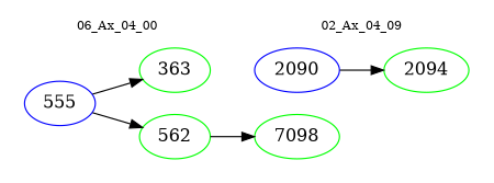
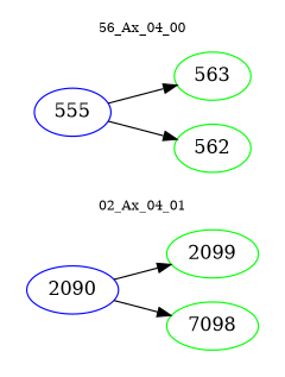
  digraph {
    rankdir=LR
    node [color=green]
    edge [color=black]
    n1 [color=blue label=2090]
    n2 [label=7098]
-   n3 [label=2094]
+   n3 [label=2099]
    n4 [color=blue label=555]
    n5 [label=562]
-   n6 [label=363]
+   n6 [label=563]
    subgraph cluster_1 {
      color=white
      fontsize=10
-     label="02_Ax_04_09"
+     label="02_Ax_04_01"
      n1
      n2
      n3
    }
    subgraph cluster_2 {
      color=white
      fontsize=10
-     label="06_Ax_04_00"
+     label="56_Ax_04_00"
      n4
      n5
      n6
    }
-   n5 -> n2
+   n1 -> n2
    n1 -> n3
    n4 -> n5
    n4 -> n6
  }
